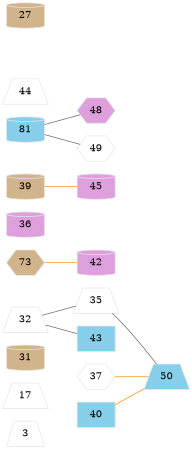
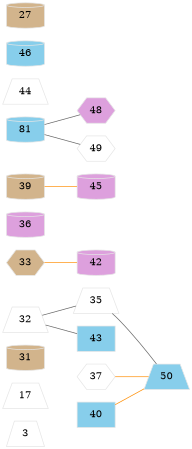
  graph {
    rankdir=LR
    node [color=gray90 fillcolor=white shape=cylinder style=filled]
    edge [color=gray40]
    3 [shape=trapezium]
    17 [shape=trapezium]
    31 [fillcolor=tan]
    32 [shape=trapezium super="+29"]
    35 [shape=trapezium super="+15+1+30"]
    43 [fillcolor=skyblue shape=box super="+26"]
    50 [fillcolor=skyblue shape=trapezium super="+23+5+25"]
-   33 [fillcolor=tan shape=hexagon label=73]
+   33 [fillcolor=tan shape=hexagon]
    42 [fillcolor=plum]
    36 [fillcolor=plum super="+19"]
    37 [shape=hexagon]
    39 [fillcolor=tan]
    45 [fillcolor=plum]
    40 [fillcolor=skyblue shape=box super="+22"]
    n15 [fillcolor=skyblue label=81 super="+21+18"]
    48 [fillcolor=plum shape=hexagon super="+13+38+27+34+16+20"]
    49 [shape=hexagon]
    44 [shape=trapezium]
+   46 [fillcolor=skyblue super="+8+28"]
    n20 [fillcolor=tan label=27]
    32 -- 35
    32 -- 43
    35 -- 50
    33 -- 42 [color=darkorange]
    37 -- 50 [color=darkorange]
    39 -- 45 [color=darkorange]
    40 -- 50 [color=darkorange]
    n15 -- 48
    n15 -- 49
  }
